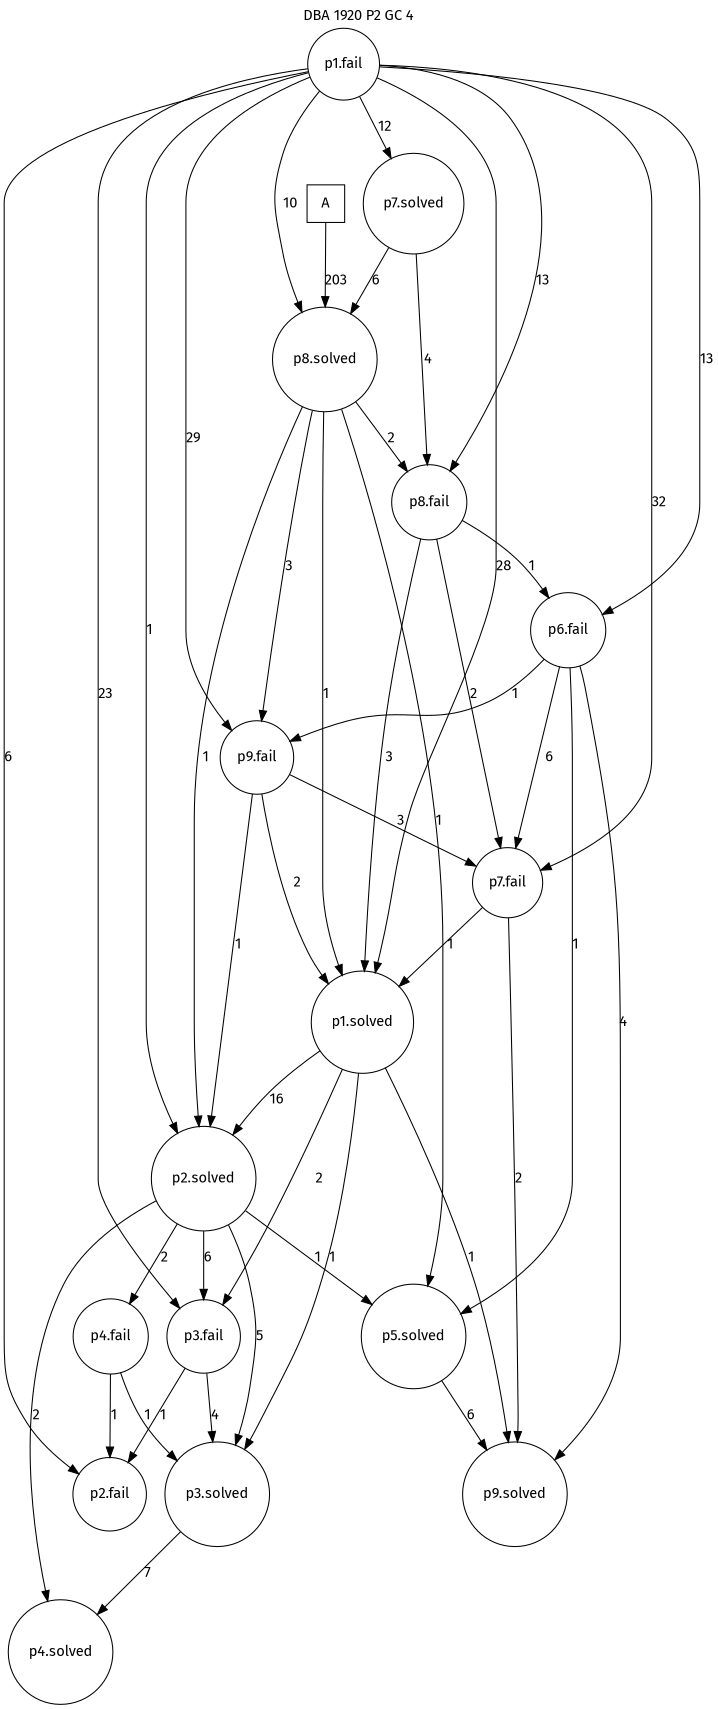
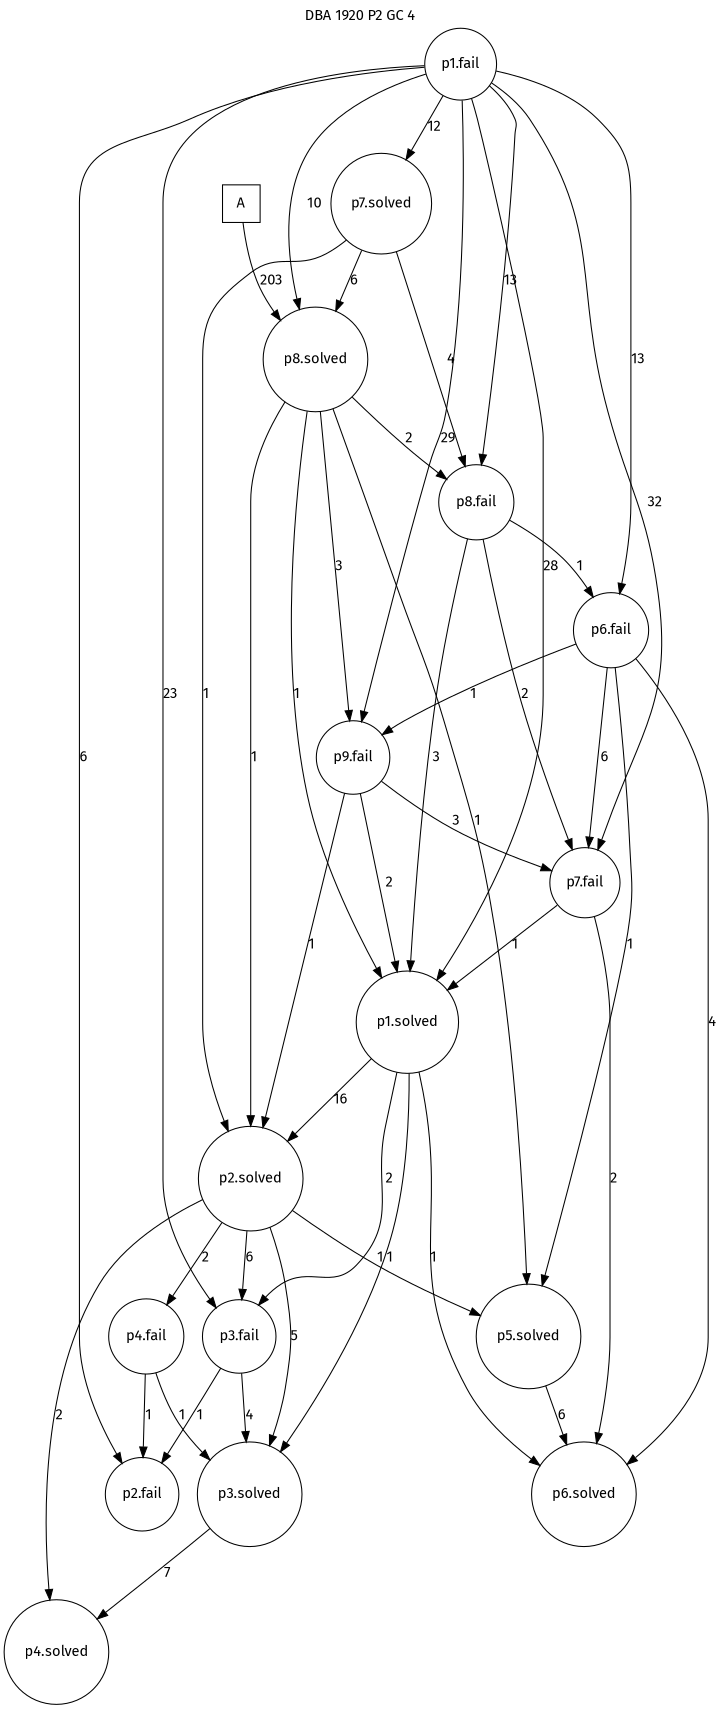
  digraph {
    fontname="Fira Sans"
    label=" DBA 1920 P2 GC 4 "
    labelloc=tl
    rankdir=TB
    node [fontname="Fira Sans" shape=circle]
    edge [fontname="Fira Sans"]
    n1 [label=A shape=square]
    n2 [label="p8.solved"]
    n3 [label="p1.fail"]
    n4 [label="p9.fail"]
    n5 [label="p2.fail"]
    n6 [label="p3.fail"]
    n7 [label="p1.solved"]
    n8 [label="p2.solved"]
    n9 [label="p7.solved"]
    n10 [label="p8.fail"]
    n11 [label="p6.fail"]
    n12 [label="p7.fail"]
    n13 [label="p3.solved"]
-   n14 [label="p9.solved"]
+   n14 [label="p6.solved"]
    n15 [label="p4.solved"]
    n16 [label="p5.solved"]
    n17 [label="p4.fail"]
    n1 -> n2 [label=203]
    n2 -> n4 [label=3]
    n2 -> n7 [label=1]
    n2 -> n8 [label=1]
    n2 -> n10 [label=2]
    n2 -> n16 [label=1]
    n3 -> n2 [label=10]
    n3 -> n4 [label=29]
    n3 -> n5 [label=6]
    n3 -> n6 [label=23]
    n3 -> n7 [label=28]
-   n3 -> n8 [label=1]
+   n9 -> n8 [label=1]
    n3 -> n9 [label=12]
    n3 -> n10 [label=13]
    n3 -> n11 [label=13]
    n3 -> n12 [label=32]
    n4 -> n7 [label=2]
    n4 -> n8 [label=1]
    n4 -> n12 [label=3]
    n6 -> n5 [label=1]
    n6 -> n13 [label=4]
    n7 -> n6 [label=2]
    n7 -> n8 [label=16]
    n7 -> n13 [label=1]
    n7 -> n14 [label=1]
    n8 -> n6 [label=6]
    n8 -> n13 [label=5]
    n8 -> n15 [label=2]
    n8 -> n16 [label=1]
    n8 -> n17 [label=2]
    n9 -> n2 [label=6]
    n9 -> n10 [label=4]
    n10 -> n7 [label=3]
    n10 -> n11 [label=1]
    n10 -> n12 [label=2]
    n11 -> n4 [label=1]
    n11 -> n12 [label=6]
    n11 -> n14 [label=4]
    n11 -> n16 [label=1]
    n12 -> n7 [label=1]
    n12 -> n14 [label=2]
    n13 -> n15 [label=7]
    n16 -> n14 [label=6]
    n17 -> n5 [label=1]
    n17 -> n13 [label=1]
  }
